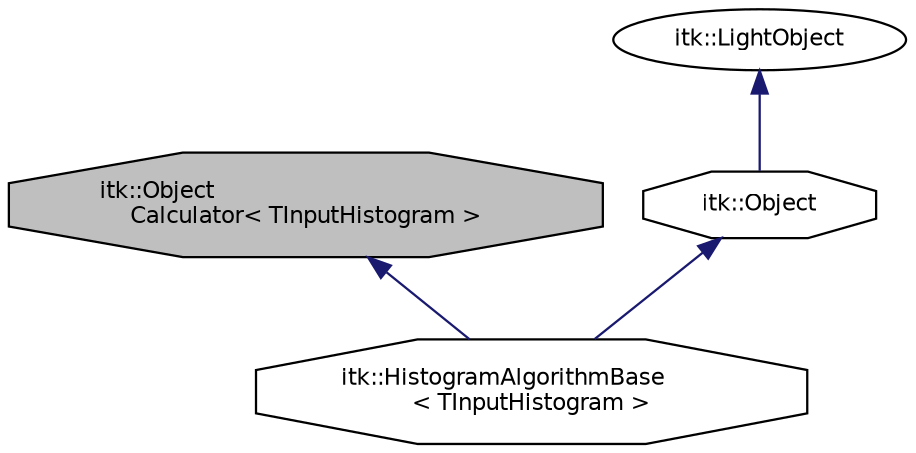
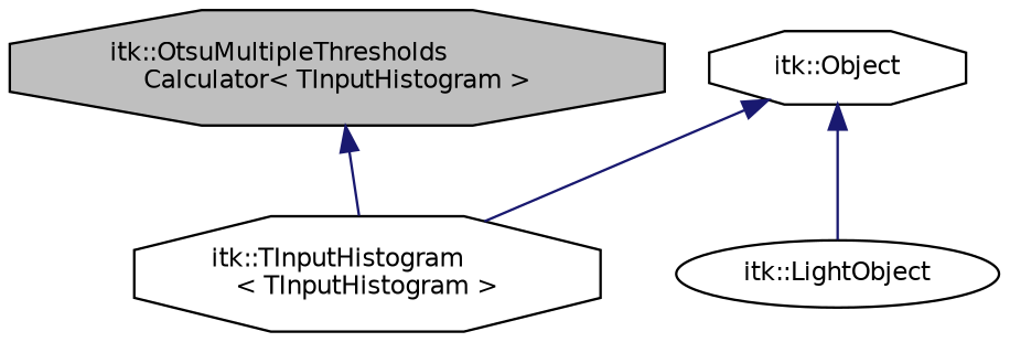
  digraph {
    node [color=black fillcolor=white fontname=Helvetica fontsize=10 shape=octagon style=filled]
    edge [color=midnightblue dir=back fontname=Helvetica fontsize=10 labelfontname=Helvetica labelfontsize=10 style=solid]
-   n1 [fillcolor=grey75 fontcolor=black height=0.2 label="itk::Object\lCalculator\< TInputHistogram \>" width=0.4]
-   n2 [height=0.2 label="itk::HistogramAlgorithmBase\l\< TInputHistogram \>" width=0.4]
+   n1 [fillcolor=grey75 fontcolor=black height=0.2 label="itk::OtsuMultipleThresholds\lCalculator\< TInputHistogram \>" width=0.4]
+   n2 [height=0.2 label="itk::TInputHistogram\l\< TInputHistogram \>" width=0.4]
    n3 [height=0.2 label="itk::Object" width=0.4]
    n4 [height=0.2 label="itk::LightObject" shape=ellipse width=0.4]
    n1 -> n2
    n3 -> n2
-   n4 -> n3
+   n3 -> n4
  }
